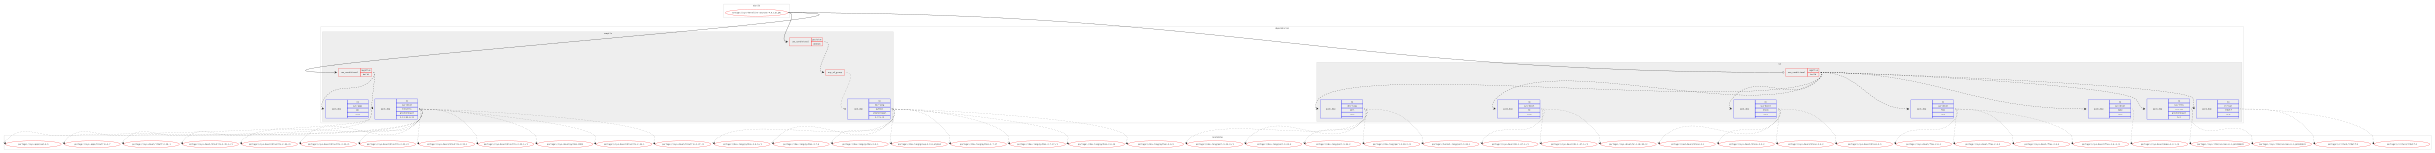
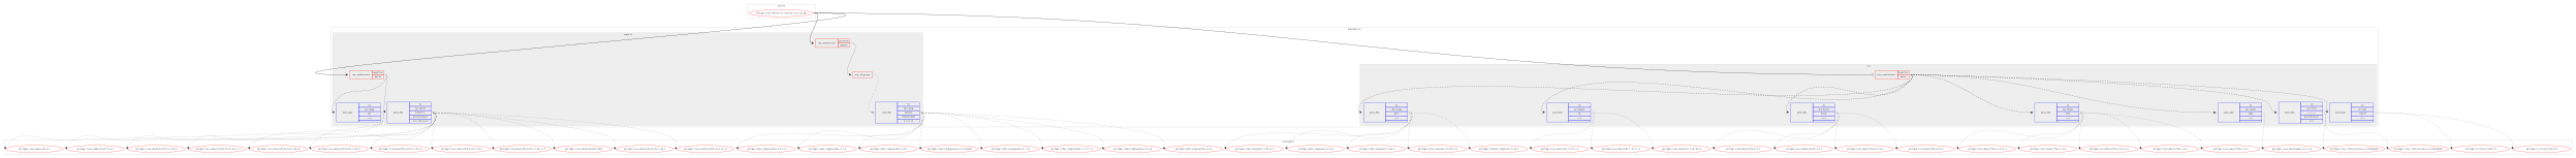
  digraph {
    compound=true
    concentrate=true
    fontname="Source Code Pro"
    fontsize=10
    newrank=true
    rankdir=TB
    ranksep=1.5
    node [color=red fontname="Source Code Pro" fontsize=10]
    edge [arrowhead=vee fontname="Source Code Pro" headport=w style=dotted tailport=e weight=100]
    n1 [label="portage://sys-kernel/rt-sources-4.9.115_p93" width=4]
    n2 [color=blue label=<<TABLE BORDER="0" CELLBORDER="1" CELLSPACING="0" CELLPADDING="4" WIDTH="220"><TR><TD ROWSPAN="6" CELLPADDING="30">pack_dep</TD></TR><TR><TD WIDTH="110">no</TD></TR><TR><TD>sys-apps</TD></TR><TR><TD>sed</TD></TR><TR><TD>none</TD></TR><TR><TD></TD></TR></TABLE>> shape=none]
    n3 [color=blue label=<<TABLE BORDER="0" CELLBORDER="1" CELLSPACING="0" CELLPADDING="4" WIDTH="220"><TR><TD ROWSPAN="6" CELLPADDING="30">pack_dep</TD></TR><TR><TD WIDTH="110">no</TD></TR><TR><TD>sys-devel</TD></TR><TR><TD>binutils</TD></TR><TR><TD>greaterequal</TD></TR><TR><TD>2.11.90.0.31</TD></TR></TABLE>> shape=none]
    n4 [label=<<TABLE BORDER="0" CELLBORDER="1" CELLSPACING="0" CELLPADDING="4"><TR><TD ROWSPAN="3" CELLPADDING="10">use_conditional</TD></TR><TR><TD>negative</TD></TR><TR><TD>build</TD></TR></TABLE>> shape=none]
    n5 [color=blue label=<<TABLE BORDER="0" CELLBORDER="1" CELLSPACING="0" CELLPADDING="4" WIDTH="220"><TR><TD ROWSPAN="6" CELLPADDING="30">pack_dep</TD></TR><TR><TD WIDTH="110">no</TD></TR><TR><TD>dev-lang</TD></TR><TR><TD>python</TD></TR><TR><TD>greaterequal</TD></TR><TR><TD>2.7.5-r2</TD></TR></TABLE>> shape=none]
    n6 [label=<<TABLE BORDER="0" CELLBORDER="1" CELLSPACING="0" CELLPADDING="4"><TR><TD CELLPADDING="10">any_of_group</TD></TR></TABLE>> shape=none]
    n7 [label=<<TABLE BORDER="0" CELLBORDER="1" CELLSPACING="0" CELLPADDING="4"><TR><TD ROWSPAN="3" CELLPADDING="10">use_conditional</TD></TR><TR><TD>positive</TD></TR><TR><TD>deblob</TD></TR></TABLE>> shape=none]
    n8 [color=blue label=<<TABLE BORDER="0" CELLBORDER="1" CELLSPACING="0" CELLPADDING="4" WIDTH="220"><TR><TD ROWSPAN="6" CELLPADDING="30">pack_dep</TD></TR><TR><TD WIDTH="110">no</TD></TR><TR><TD>dev-lang</TD></TR><TR><TD>perl</TD></TR><TR><TD>none</TD></TR><TR><TD></TD></TR></TABLE>> shape=none]
    n9 [color=blue label=<<TABLE BORDER="0" CELLBORDER="1" CELLSPACING="0" CELLPADDING="4" WIDTH="220"><TR><TD ROWSPAN="6" CELLPADDING="30">pack_dep</TD></TR><TR><TD WIDTH="110">no</TD></TR><TR><TD>sys-devel</TD></TR><TR><TD>bc</TD></TR><TR><TD>none</TD></TR><TR><TD></TD></TR></TABLE>> shape=none]
    n10 [color=blue label=<<TABLE BORDER="0" CELLBORDER="1" CELLSPACING="0" CELLPADDING="4" WIDTH="220"><TR><TD ROWSPAN="6" CELLPADDING="30">pack_dep</TD></TR><TR><TD WIDTH="110">no</TD></TR><TR><TD>sys-devel</TD></TR><TR><TD>bison</TD></TR><TR><TD>none</TD></TR><TR><TD></TD></TR></TABLE>> shape=none]
    n11 [color=blue label=<<TABLE BORDER="0" CELLBORDER="1" CELLSPACING="0" CELLPADDING="4" WIDTH="220"><TR><TD ROWSPAN="6" CELLPADDING="30">pack_dep</TD></TR><TR><TD WIDTH="110">no</TD></TR><TR><TD>sys-devel</TD></TR><TR><TD>flex</TD></TR><TR><TD>none</TD></TR><TR><TD></TD></TR></TABLE>> shape=none]
    n12 [color=blue label=<<TABLE BORDER="0" CELLBORDER="1" CELLSPACING="0" CELLPADDING="4" WIDTH="220"><TR><TD ROWSPAN="6" CELLPADDING="30">pack_dep</TD></TR><TR><TD WIDTH="110">no</TD></TR><TR><TD>sys-devel</TD></TR><TR><TD>make</TD></TR><TR><TD>none</TD></TR><TR><TD></TD></TR></TABLE>> shape=none]
    n13 [color=blue label=<<TABLE BORDER="0" CELLBORDER="1" CELLSPACING="0" CELLPADDING="4" WIDTH="220"><TR><TD ROWSPAN="6" CELLPADDING="30">pack_dep</TD></TR><TR><TD WIDTH="110">no</TD></TR><TR><TD>sys-libs</TD></TR><TR><TD>ncurses</TD></TR><TR><TD>greaterequal</TD></TR><TR><TD>5.2</TD></TR></TABLE>> shape=none]
    n14 [color=blue label=<<TABLE BORDER="0" CELLBORDER="1" CELLSPACING="0" CELLPADDING="4" WIDTH="220"><TR><TD ROWSPAN="6" CELLPADDING="30">pack_dep</TD></TR><TR><TD WIDTH="110">no</TD></TR><TR><TD>virtual</TD></TR><TR><TD>libelf</TD></TR><TR><TD>none</TD></TR><TR><TD></TD></TR></TABLE>> shape=none]
    n15 [label=<<TABLE BORDER="0" CELLBORDER="1" CELLSPACING="0" CELLPADDING="4"><TR><TD ROWSPAN="3" CELLPADDING="10">use_conditional</TD></TR><TR><TD>negative</TD></TR><TR><TD>build</TD></TR></TABLE>> shape=none]
    n16 [label="portage://sys-apps/binutils-4.7" width=4]
    n17 [label="portage://sys-apps/sed-4.5" width=4]
    n18 [label="portage://sys-devel/python-9999" width=4]
    n19 [label="portage://sys-devel/binutils-2.33.1-r1" width=4]
    n20 [label="portage://sys-devel/binutils-2.33.1" width=4]
    n21 [label="portage://sys-devel/binutils-2.32-r2" width=4]
    n22 [label="portage://sys-devel/binutils-2.32-r1" width=4]
    n23 [label="portage://sys-devel/binutils-2.30-r4" width=4]
    n24 [label="portage://sys-devel/binutils-2.29.1-r1" width=4]
-   n25 [label="portage://sys-devel/libelf-2.28.1" width=4]
+   n25 [label="portage://sys-devel/binutils-2.28.1" width=4]
    n26 [label="portage://sys-devel/binutils-2.27-r1" width=4]
    n27 [label="portage://sys-devel/binutils-2.26.1" width=4]
    n28 [label="portage://dev-lang/group-3.9.0_alpha2" width=4]
    n29 [label="portage://dev-lang/python-3.8.1" width=4]
    n30 [label="portage://dev-lang/python-3.7.6" width=4]
    n31 [label="portage://dev-lang/python-3.0.5-r1" width=4]
    n32 [label="portage://dev-lang/python-3.6.9" width=4]
    n33 [label="portage://dev-lang/python-3.6.10" width=4]
    n34 [label="portage://dev-lang/python-2.7.17-r1" width=4]
    n35 [label="portage://dev-lang/python-2.7.17" width=4]
    n36 [label="portage://kernel-lang/perl-5.30.1" width=4]
    n37 [label="portage://dev-lang/perl-5.28.2-r1" width=4]
    n38 [label="portage://dev-lang/perl-5.26.2" width=4]
    n39 [label="portage://dev-lang/perl-5.24.4" width=4]
    n40 [label="portage://dev-lang/perl-5.24.3-r1" width=4]
    n41 [label="portage://sys-devel/bc-1.07.1-r2" width=4]
    n42 [label="portage://sys-devel/bc-1.07.1-r1" width=4]
    n43 [label="portage://sys-devel/bc-1.06.95-r2" width=4]
    n44 [label="portage://sys-devel/bison-3.5" width=4]
    n45 [label="portage://sys-devel/bison-3.4.2" width=4]
    n46 [label="portage://sys-devel/bison-3.3.2" width=4]
    n47 [label="portage://sed-devel/bison-3.1" width=4]
    n48 [label="portage://sys-devel/flex-2.6.4-r1" width=4]
    n49 [label="portage://sys-devel/flex-2.6.4" width=4]
+   n50 [label="portage://sys-devel/flex-2.6.3-r1" width=4]
    n51 [label="portage://sys-devel/flex-2.6.3" width=4]
    n52 [label="portage://sys-devel/flex-2.6.1" width=4]
    n53 [label="portage://sys-devel/make-4.2.1-r4" width=4]
    n54 [label="portage://sys-libs/ncurses-6.1_p20190609" width=4]
    n55 [label="portage://sys-libs/ncurses-6.1_p20181020" width=4]
    n56 [label="portage://virtual/libelf-9" width=4]
    n57 [label="portage://virtual/libelf-2" width=4]
    subgraph cluster_1 {
      color=gray
      label=<<i>ebuild</i>>
      n1
    }
    subgraph cluster_2 {
      color=gray
      label=<<i>dependencies</i>>
      subgraph cluster_3 {
        color=gray
        fillcolor="#eeeeee"
        label=<<i>compile</i>>
        style=filled
        subgraph sub_4 {
          color=gray
          fillcolor="#eeeeee"
          label=<<i>compile</i>>
          style=filled
          n4
          subgraph sub_5 {
            color=gray
            fillcolor="#eeeeee"
            label=<<i>compile</i>>
            style=filled
            n2
          }
          subgraph sub_6 {
            color=gray
            fillcolor="#eeeeee"
            label=<<i>compile</i>>
            style=filled
            n3
          }
        }
        subgraph sub_7 {
          color=gray
          fillcolor="#eeeeee"
          label=<<i>compile</i>>
          style=filled
          n7
          subgraph sub_8 {
            color=gray
            fillcolor="#eeeeee"
            label=<<i>compile</i>>
            style=filled
            n6
            subgraph sub_9 {
              color=gray
              fillcolor="#eeeeee"
              label=<<i>compile</i>>
              style=filled
              n5
            }
          }
        }
      }
      subgraph cluster_10 {
        color=gray
        fillcolor="#eeeeee"
        label=<<i>compile and run</i>>
        style=filled
      }
      subgraph cluster_11 {
        color=gray
        fillcolor="#eeeeee"
        label=<<i>run</i>>
        style=filled
        subgraph sub_12 {
          color=gray
          fillcolor="#eeeeee"
          label=<<i>run</i>>
          style=filled
          n15
          subgraph sub_13 {
            color=gray
            fillcolor="#eeeeee"
            label=<<i>run</i>>
            style=filled
            n8
          }
          subgraph sub_14 {
            color=gray
            fillcolor="#eeeeee"
            label=<<i>run</i>>
            style=filled
            n9
          }
          subgraph sub_15 {
            color=gray
            fillcolor="#eeeeee"
            label=<<i>run</i>>
            style=filled
            n10
          }
          subgraph sub_16 {
            color=gray
            fillcolor="#eeeeee"
            label=<<i>run</i>>
            style=filled
            n11
          }
          subgraph sub_17 {
            color=gray
            fillcolor="#eeeeee"
            label=<<i>run</i>>
            style=filled
            n12
          }
          subgraph sub_18 {
            color=gray
            fillcolor="#eeeeee"
            label=<<i>run</i>>
            style=filled
            n13
          }
          subgraph sub_19 {
            color=gray
            fillcolor="#eeeeee"
            label=<<i>run</i>>
            style=filled
            n14
          }
        }
      }
    }
    subgraph cluster_20 {
      color=gray
      label=<<i>candidates</i>>
      rank=same
      subgraph sub_21 {
        color=black
        label=<<i>candidates</i>>
        nodesep=1
        rank=same
        n16
        n17
      }
      subgraph sub_22 {
        color=black
        label=<<i>candidates</i>>
        nodesep=1
        rank=same
        n18
        n19
        n20
        n21
        n22
        n23
        n24
        n25
        n26
        n27
      }
      subgraph sub_23 {
        color=black
        label=<<i>candidates</i>>
        nodesep=1
        rank=same
        n28
        n29
        n30
        n31
        n32
        n33
        n34
        n35
      }
      subgraph sub_24 {
        color=black
        label=<<i>candidates</i>>
        nodesep=1
        rank=same
        n36
        n37
        n38
        n39
        n40
      }
      subgraph sub_25 {
        color=black
        label=<<i>candidates</i>>
        nodesep=1
        rank=same
        n41
        n42
        n43
      }
      subgraph sub_26 {
        color=black
        label=<<i>candidates</i>>
        nodesep=1
        rank=same
        n44
        n45
        n46
        n47
      }
      subgraph sub_27 {
        color=black
        label=<<i>candidates</i>>
        nodesep=1
        rank=same
        n48
        n49
+       n50
        n51
        n52
      }
      subgraph sub_28 {
        color=black
        label=<<i>candidates</i>>
        nodesep=1
        rank=same
        n53
      }
      subgraph sub_29 {
        color=black
        label=<<i>candidates</i>>
        nodesep=1
        rank=same
        n54
        n55
      }
      subgraph sub_30 {
        color=black
        label=<<i>candidates</i>>
        nodesep=1
        rank=same
        n56
        n57
      }
    }
    n1 -> n4 [style=solid weight=20]
    n1 -> n7 [style=solid weight=20]
    n1 -> n15 [arrowhead=odot style=solid weight=20]
    n2 -> n16
    n2 -> n17
    n3 -> n18
    n3 -> n19
    n3 -> n20
    n3 -> n21
    n3 -> n22
    n3 -> n23
    n3 -> n24
    n3 -> n25
    n3 -> n26
    n3 -> n27
    n4 -> n2 [style=dashed weight=20]
    n4 -> n3 [style=dashed weight=20]
    n5 -> n28
    n5 -> n29
    n5 -> n30
    n5 -> n31
    n5 -> n32
    n5 -> n33
    n5 -> n34
    n5 -> n35
    n6 -> n5 [arrowhead=oinv weight=20]
    n7 -> n6 [style=dashed weight=20]
    n8 -> n36
    n8 -> n37
    n8 -> n38
    n8 -> n39
    n8 -> n40
    n9 -> n41
    n9 -> n42
    n9 -> n43
    n10 -> n44
    n10 -> n45
    n10 -> n46
    n10 -> n47
    n11 -> n48
    n11 -> n49
+   n11 -> n50
    n11 -> n51
    n11 -> n52
    n12 -> n53
    n13 -> n54
    n13 -> n55
    n14 -> n56
    n14 -> n57
    n15 -> n8 [style=dashed weight=20]
    n15 -> n9 [style=dashed weight=20]
    n15 -> n10 [style=dashed weight=20]
    n15 -> n11 [style=dashed weight=20]
    n15 -> n12 [style=dashed weight=20]
    n15 -> n13 [style=dashed weight=20]
    n15 -> n14 [style=dashed weight=20]
  }
